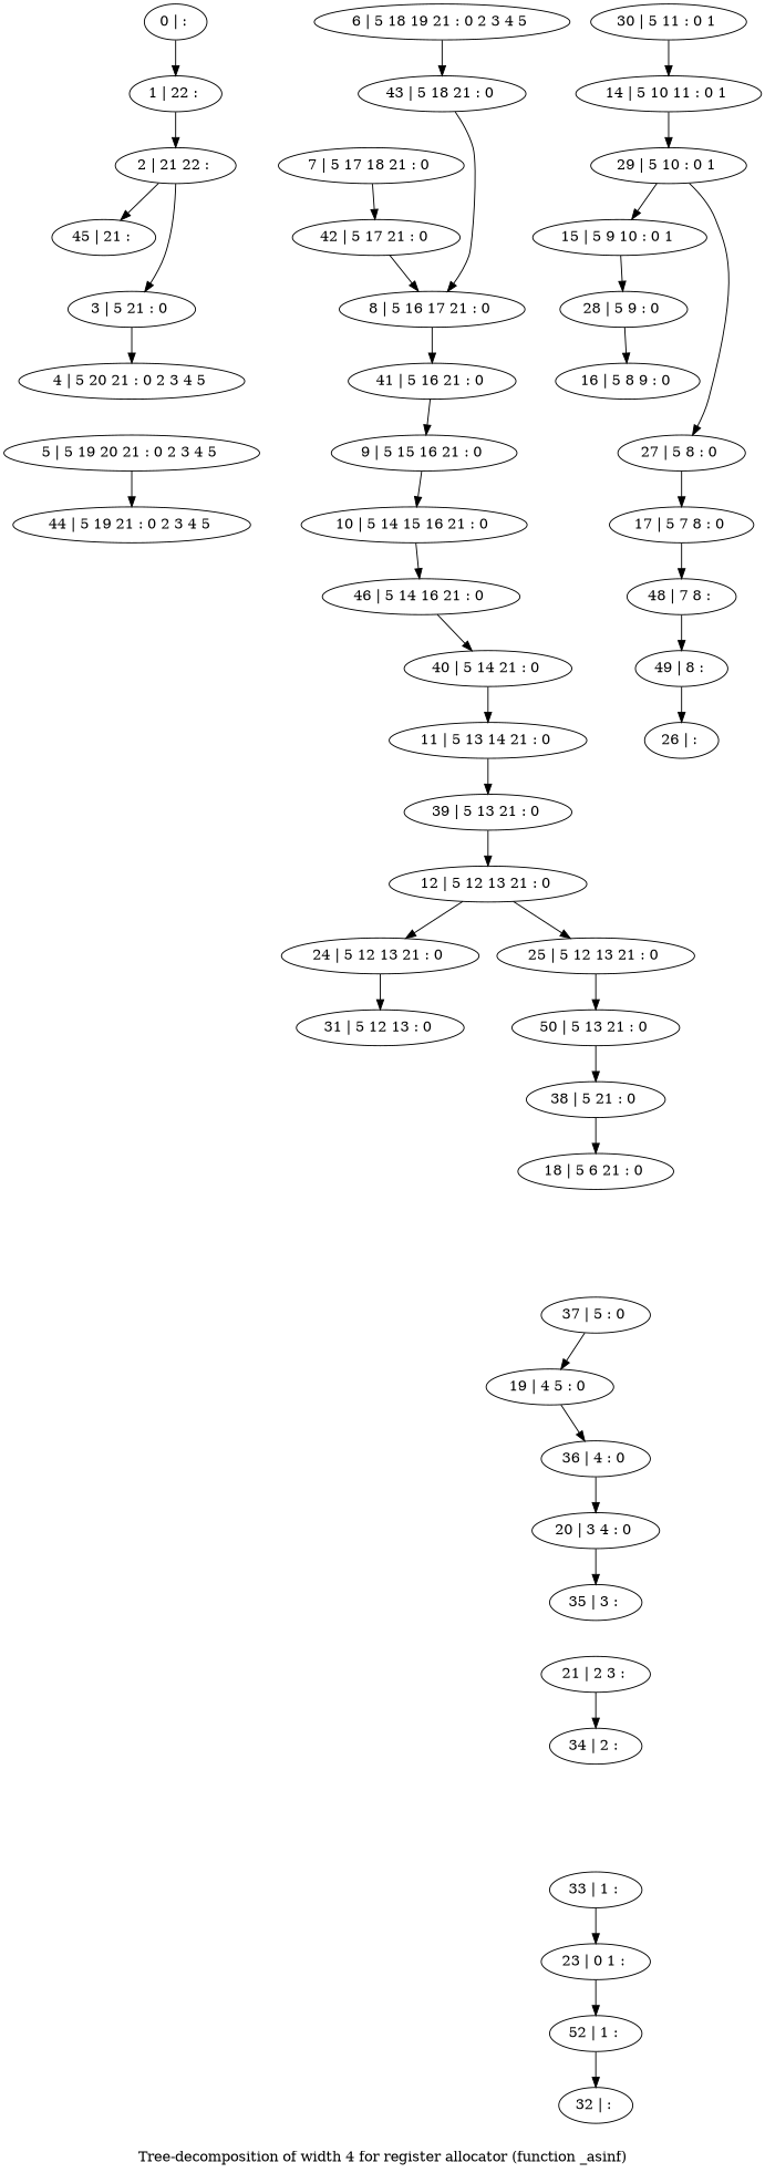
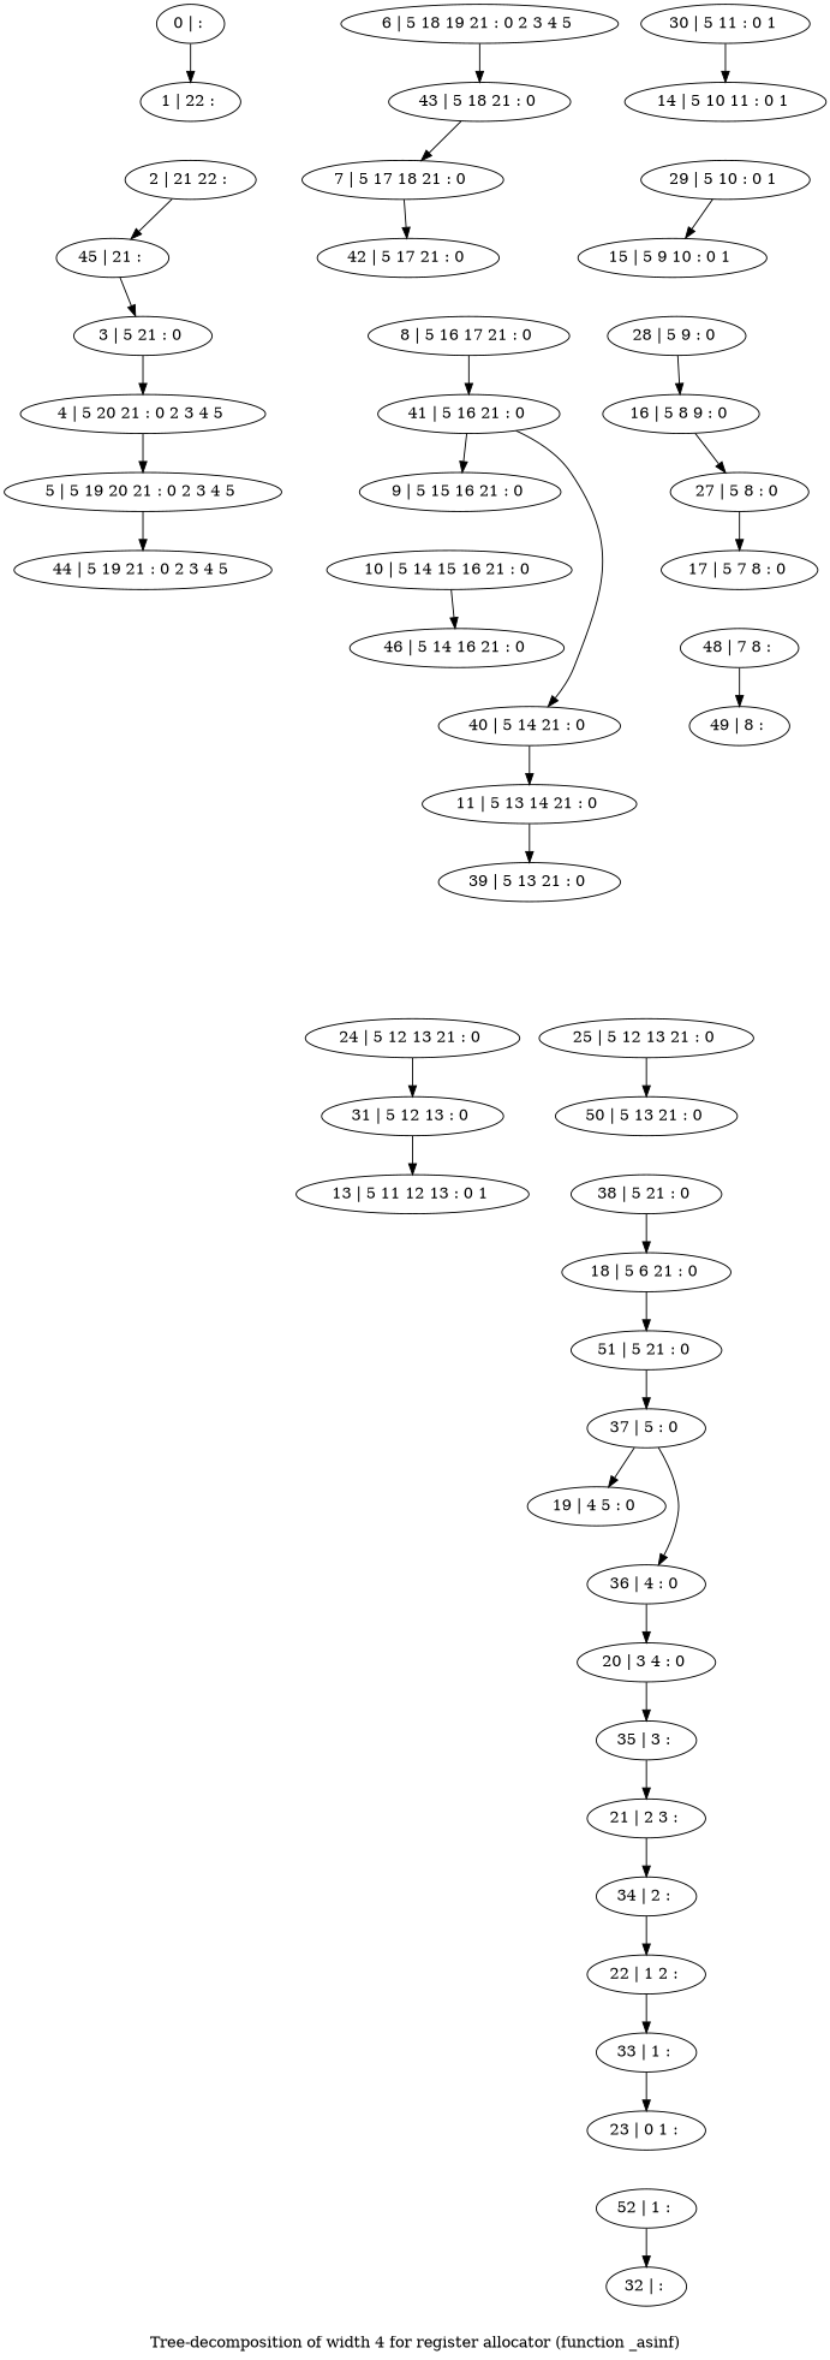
  digraph {
    label="Tree-decomposition of width 4 for register allocator (function _asinf)"
    n1 [label="0 | : "]
    n2 [label="1 | 22 : "]
    n3 [label="2 | 21 22 : "]
    n4 [label="45 | 21 : "]
    n5 [label="3 | 5 21 : 0 "]
    n6 [label="4 | 5 20 21 : 0 2 3 4 5 "]
    n7 [label="5 | 5 19 20 21 : 0 2 3 4 5 "]
    n8 [label="44 | 5 19 21 : 0 2 3 4 5 "]
    n9 [label="6 | 5 18 19 21 : 0 2 3 4 5 "]
    n10 [label="43 | 5 18 21 : 0 "]
    n11 [label="7 | 5 17 18 21 : 0 "]
    n12 [label="42 | 5 17 21 : 0 "]
    n13 [label="8 | 5 16 17 21 : 0 "]
    n14 [label="41 | 5 16 21 : 0 "]
    n15 [label="9 | 5 15 16 21 : 0 "]
    n16 [label="10 | 5 14 15 16 21 : 0 "]
    n17 [label="46 | 5 14 16 21 : 0 "]
    n18 [label="40 | 5 14 21 : 0 "]
    n19 [label="11 | 5 13 14 21 : 0 "]
    n20 [label="39 | 5 13 21 : 0 "]
-   n21 [label="12 | 5 12 13 21 : 0 "]
    n22 [label="24 | 5 12 13 21 : 0 "]
    n23 [label="25 | 5 12 13 21 : 0 "]
    n24 [label="31 | 5 12 13 : 0 "]
    n25 [label="50 | 5 13 21 : 0 "]
+   n26 [label="13 | 5 11 12 13 : 0 1 "]
    n27 [label="14 | 5 10 11 : 0 1 "]
    n28 [label="29 | 5 10 : 0 1 "]
    n29 [label="15 | 5 9 10 : 0 1 "]
    n30 [label="28 | 5 9 : 0 "]
    n31 [label="16 | 5 8 9 : 0 "]
    n32 [label="27 | 5 8 : 0 "]
    n33 [label="17 | 5 7 8 : 0 "]
    n34 [label="48 | 7 8 : "]
    n35 [label="49 | 8 : "]
    n36 [label="18 | 5 6 21 : 0 "]
+   n37 [label="51 | 5 21 : 0 "]
    n38 [label="37 | 5 : 0 "]
    n39 [label="19 | 4 5 : 0 "]
    n40 [label="36 | 4 : 0 "]
    n41 [label="20 | 3 4 : 0 "]
    n42 [label="35 | 3 : "]
    n43 [label="21 | 2 3 : "]
    n44 [label="34 | 2 : "]
+   n45 [label="22 | 1 2 : "]
    n46 [label="33 | 1 : "]
    n47 [label="23 | 0 1 : "]
    n48 [label="52 | 1 : "]
    n49 [label="32 | : "]
    n50 [label="38 | 5 21 : 0 "]
-   n51 [label="26 | : "]
    n52 [label="30 | 5 11 : 0 1 "]
    n1 -> n2
-   n2 -> n3
    n3 -> n4
-   n3 -> n5
+   n4 -> n5
    n5 -> n6
+   n6 -> n7
    n7 -> n8
    n9 -> n10
-   n10 -> n13
+   n10 -> n11
    n11 -> n12
-   n12 -> n13
    n13 -> n14
    n14 -> n15
-   n15 -> n16
    n16 -> n17
-   n17 -> n18
+   n14 -> n18
    n18 -> n19
    n19 -> n20
-   n20 -> n21
-   n21 -> n22
-   n21 -> n23
    n22 -> n24
    n23 -> n25
-   n25 -> n50
-   n27 -> n28
+   n24 -> n26
    n28 -> n29
-   n29 -> n30
    n30 -> n31
-   n28 -> n32
+   n31 -> n32
    n32 -> n33
-   n33 -> n34
    n34 -> n35
-   n35 -> n51
+   n36 -> n37
+   n37 -> n38
    n38 -> n39
-   n39 -> n40
+   n38 -> n40
    n40 -> n41
    n41 -> n42
+   n42 -> n43
    n43 -> n44
+   n44 -> n45
+   n45 -> n46
    n46 -> n47
-   n47 -> n48
    n48 -> n49
    n50 -> n36
    n52 -> n27
  }
